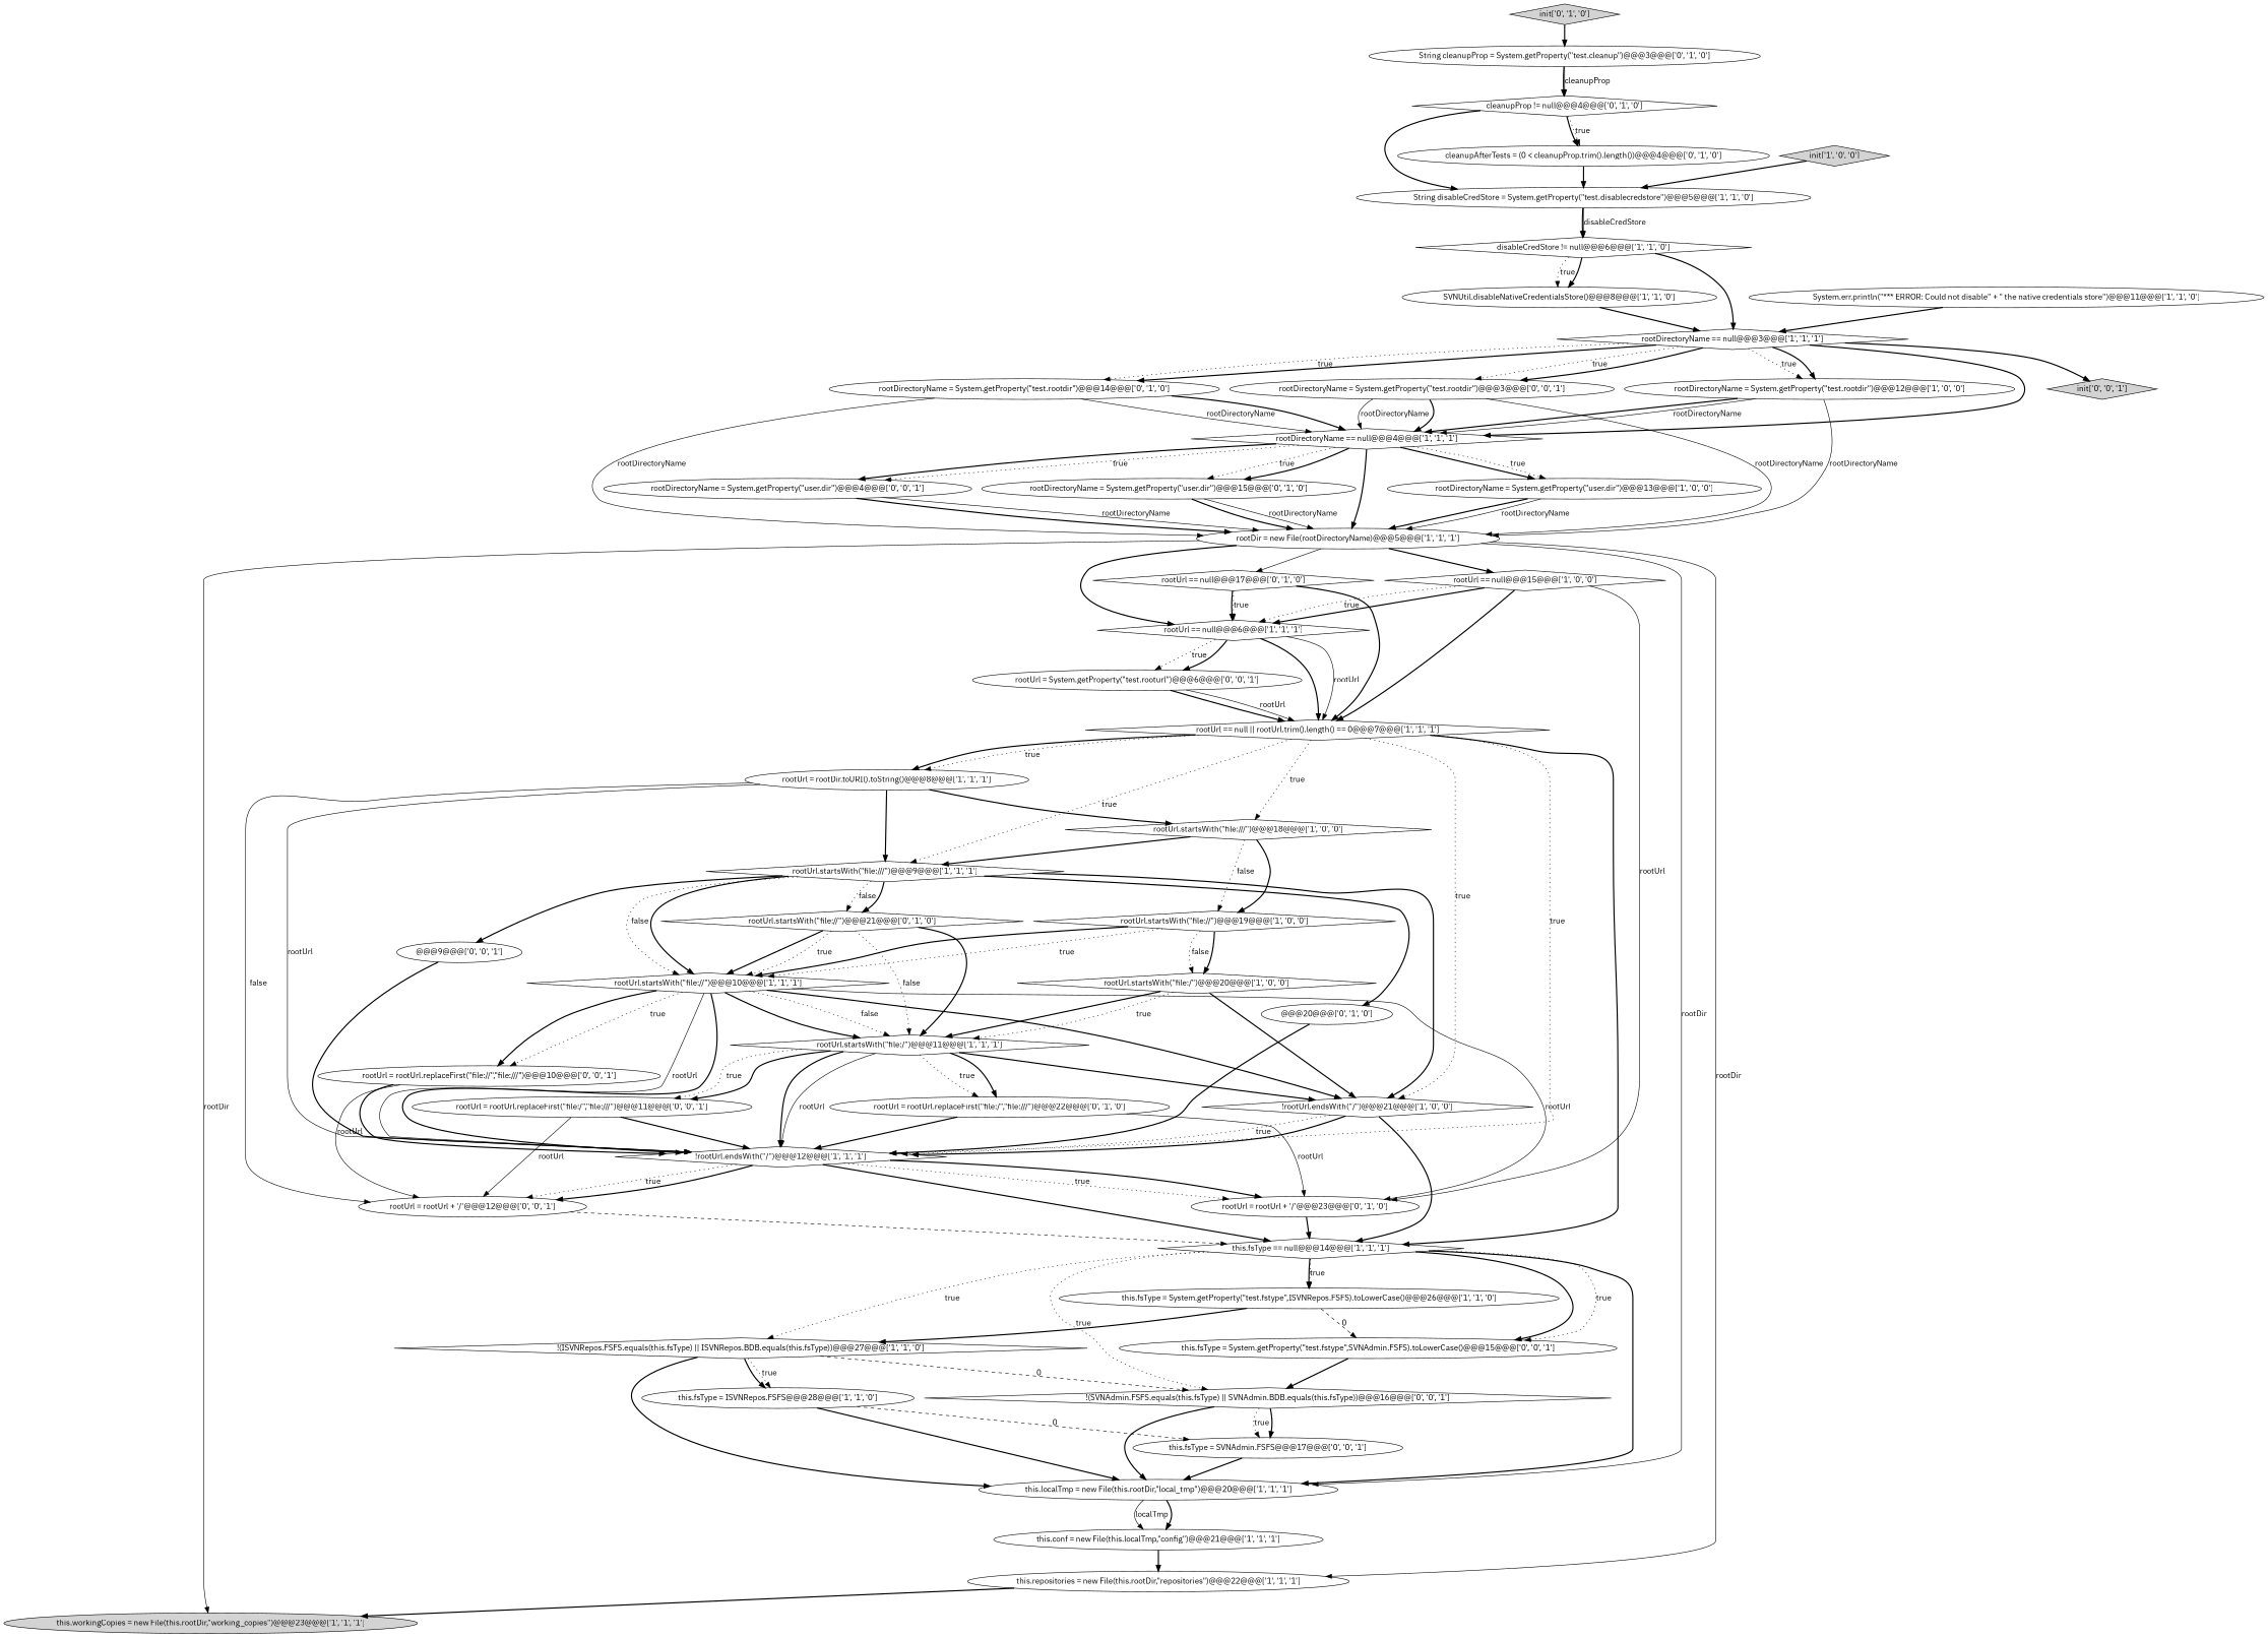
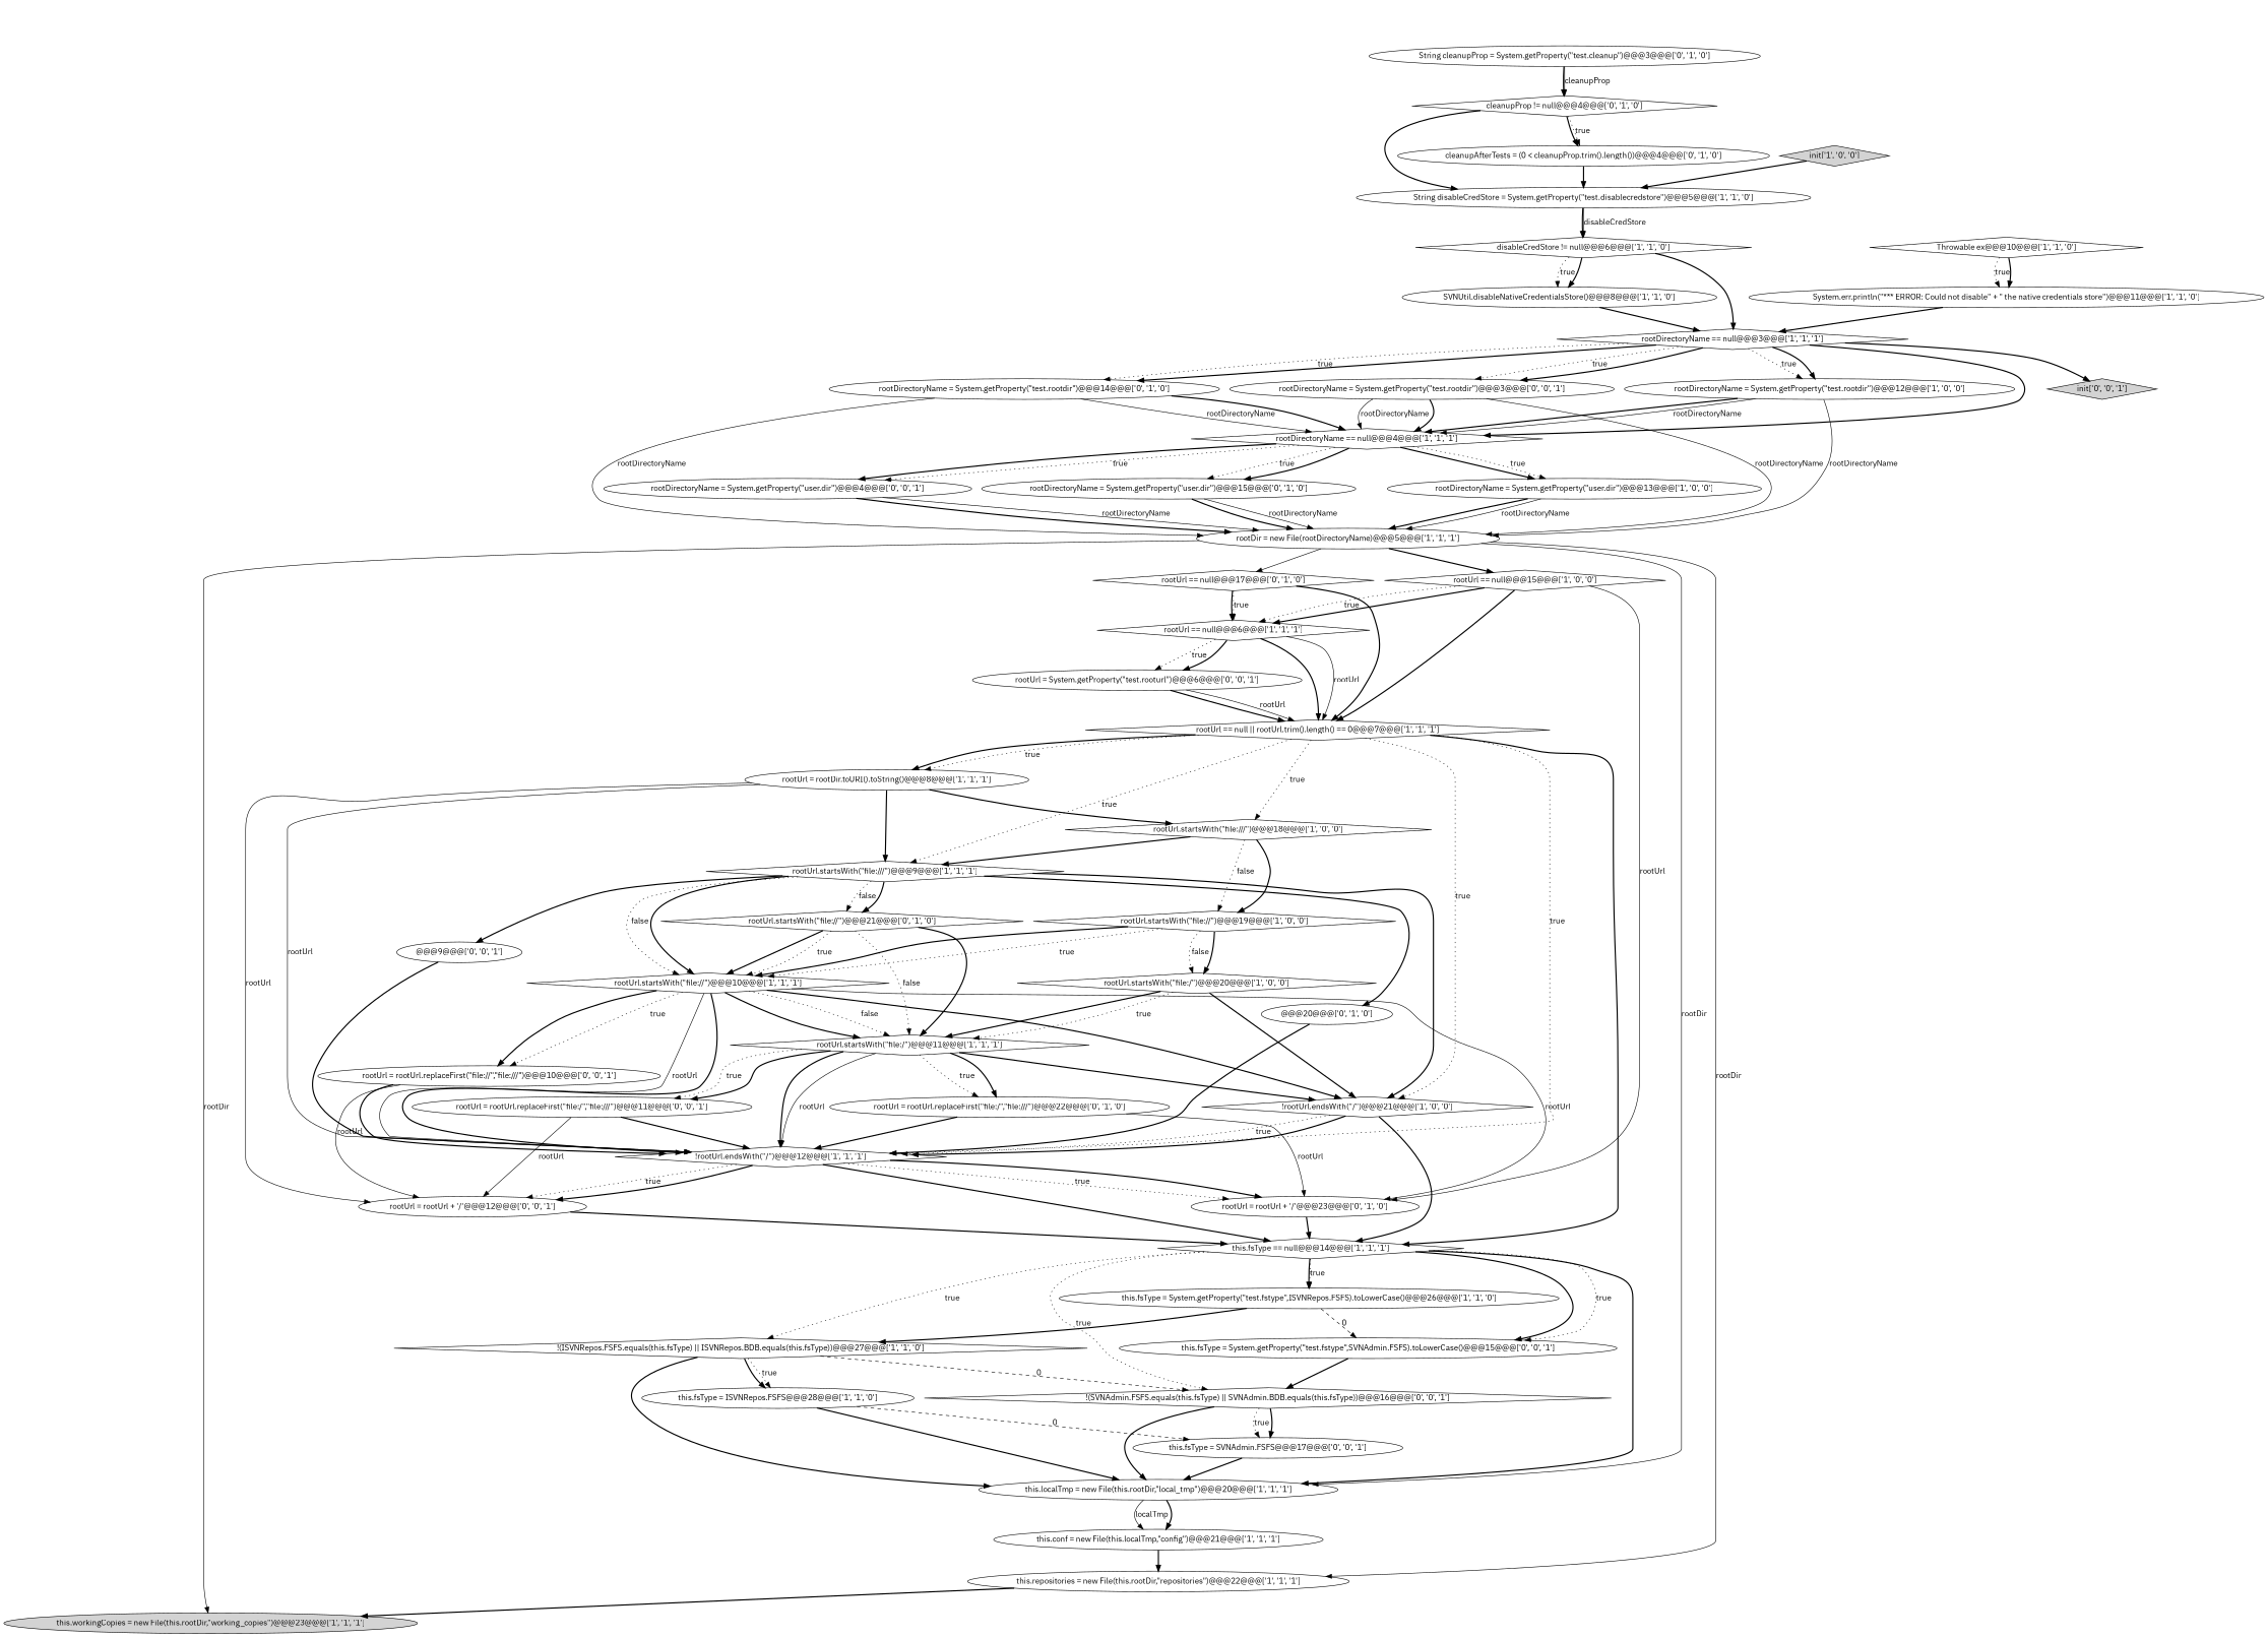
  digraph {
    fontname="IBM Plex Sans"
    node [fillcolor=white fontname="IBM Plex Sans" shape=ellipse style=filled]
    edge [fontname="IBM Plex Sans" style=bold]
    n1 [label="rootDirectoryName = System.getProperty(\"test.rootdir\")@@@12@@@['1', '0', '0']"]
    n2 [label="rootDirectoryName == null@@@4@@@['1', '1', '1']" shape=diamond]
    n3 [label="rootDir = new File(rootDirectoryName)@@@5@@@['1', '1', '1']"]
    n4 [label="rootDirectoryName = System.getProperty(\"user.dir\")@@@13@@@['1', '0', '0']"]
    n5 [label="rootDirectoryName = System.getProperty(\"user.dir\")@@@4@@@['0', '0', '1']"]
    n6 [label="rootDirectoryName = System.getProperty(\"user.dir\")@@@15@@@['0', '1', '0']"]
    n7 [label="this.repositories = new File(this.rootDir,\"repositories\")@@@22@@@['1', '1', '1']"]
    n8 [fillcolor=lightgray label="this.workingCopies = new File(this.rootDir,\"working_copies\")@@@23@@@['1', '1', '1']"]
    n9 [label="this.localTmp = new File(this.rootDir,\"local_tmp\")@@@20@@@['1', '1', '1']"]
    n10 [label="rootUrl == null@@@6@@@['1', '1', '1']" shape=diamond]
    n11 [label="rootUrl == null@@@15@@@['1', '0', '0']" shape=diamond]
    n12 [label="rootUrl == null@@@17@@@['0', '1', '0']" shape=diamond]
    n13 [label="rootUrl = rootDir.toURI().toString()@@@8@@@['1', '1', '1']"]
    n14 [label="rootUrl = rootUrl + '/'@@@12@@@['0', '0', '1']"]
    n15 [label="rootUrl.startsWith(\"file:///\")@@@18@@@['1', '0', '0']" shape=diamond]
    n16 [label="!rootUrl.endsWith(\"/\")@@@12@@@['1', '1', '1']" shape=diamond]
    n17 [label="rootUrl.startsWith(\"file:///\")@@@9@@@['1', '1', '1']" shape=diamond]
    n18 [label="rootUrl = rootUrl + '/'@@@23@@@['0', '1', '0']"]
    n19 [label="this.fsType == null@@@14@@@['1', '1', '1']" shape=diamond]
    n20 [label="rootUrl.startsWith(\"file://\")@@@19@@@['1', '0', '0']" shape=diamond]
    n21 [label="!rootUrl.endsWith(\"/\")@@@21@@@['1', '0', '0']" shape=diamond]
    n22 [label="@@@9@@@['0', '0', '1']"]
    n23 [label="@@@20@@@['0', '1', '0']"]
    n24 [label="rootUrl.startsWith(\"file://\")@@@10@@@['1', '1', '1']" shape=diamond]
    n25 [label="rootUrl.startsWith(\"file://\")@@@21@@@['0', '1', '0']" shape=diamond]
    n26 [label="String disableCredStore = System.getProperty(\"test.disablecredstore\")@@@5@@@['1', '1', '0']"]
    n27 [label="disableCredStore != null@@@6@@@['1', '1', '0']" shape=diamond]
    n28 [label="SVNUtil.disableNativeCredentialsStore()@@@8@@@['1', '1', '0']"]
    n29 [label="rootDirectoryName == null@@@3@@@['1', '1', '1']" shape=diamond]
    n30 [label="!(SVNAdmin.FSFS.equals(this.fsType) || SVNAdmin.BDB.equals(this.fsType))@@@16@@@['0', '0', '1']" shape=diamond]
    n31 [label="this.fsType = System.getProperty(\"test.fstype\",ISVNRepos.FSFS).toLowerCase()@@@26@@@['1', '1', '0']"]
    n32 [label="this.fsType = System.getProperty(\"test.fstype\",SVNAdmin.FSFS).toLowerCase()@@@15@@@['0', '0', '1']"]
    n33 [label="!(ISVNRepos.FSFS.equals(this.fsType) || ISVNRepos.BDB.equals(this.fsType))@@@27@@@['1', '1', '0']" shape=diamond]
    n34 [label="this.fsType = SVNAdmin.FSFS@@@17@@@['0', '0', '1']"]
    n35 [label="this.fsType = ISVNRepos.FSFS@@@28@@@['1', '1', '0']"]
    n36 [label="this.conf = new File(this.localTmp,\"config\")@@@21@@@['1', '1', '1']"]
    n37 [label="rootDirectoryName = System.getProperty(\"test.rootdir\")@@@14@@@['0', '1', '0']"]
    n38 [label="rootDirectoryName = System.getProperty(\"test.rootdir\")@@@3@@@['0', '0', '1']"]
    n39 [fillcolor=lightgray label="init['0', '0', '1']" shape=diamond]
-   n40 [fillcolor=lightgray label="init['0', '1', '0']" shape=diamond]
    n41 [label="String cleanupProp = System.getProperty(\"test.cleanup\")@@@3@@@['0', '1', '0']"]
    n42 [label="cleanupProp != null@@@4@@@['0', '1', '0']" shape=diamond]
    n43 [label="rootUrl.startsWith(\"file:/\")@@@11@@@['1', '1', '1']" shape=diamond]
    n44 [label="rootUrl = rootUrl.replaceFirst(\"file:/\",\"file:///\")@@@22@@@['0', '1', '0']"]
    n45 [label="rootUrl = rootUrl.replaceFirst(\"file:/\",\"file:///\")@@@11@@@['0', '0', '1']"]
    n46 [label="cleanupAfterTests = (0 < cleanupProp.trim().length())@@@4@@@['0', '1', '0']"]
    n47 [label="rootUrl = rootUrl.replaceFirst(\"file://\",\"file:///\")@@@10@@@['0', '0', '1']"]
    n48 [label="rootUrl = System.getProperty(\"test.rooturl\")@@@6@@@['0', '0', '1']"]
    n49 [label="rootUrl == null || rootUrl.trim().length() == 0@@@7@@@['1', '1', '1']" shape=diamond]
+   n50 [label="Throwable ex@@@10@@@['1', '1', '0']" shape=diamond]
    n51 [label="System.err.println(\"*** ERROR: Could not disable\" + \" the native credentials store\")@@@11@@@['1', '1', '0']"]
    n52 [label="rootUrl.startsWith(\"file:/\")@@@20@@@['1', '0', '0']" shape=diamond]
    n53 [fillcolor=lightgray label="init['1', '0', '0']" shape=diamond]
    n1 -> n2
    n1 -> n2 [label=rootDirectoryName style=solid]
    n1 -> n3 [label=rootDirectoryName style=solid]
-   n2 -> n3
    n2 -> n4
    n2 -> n4 [label=true style=dotted]
    n2 -> n5
    n2 -> n5 [label=true style=dotted]
    n2 -> n6 [label=true style=dotted]
    n2 -> n6
    n3 -> n7 [label=rootDir style=solid]
    n3 -> n8 [label=rootDir style=solid]
    n3 -> n9 [label=rootDir style=solid]
-   n3 -> n10
    n3 -> n11
    n3 -> n12 [style=solid]
    n4 -> n3
    n4 -> n3 [label=rootDirectoryName style=solid]
    n5 -> n3 [label=rootDirectoryName style=solid]
    n5 -> n3
    n6 -> n3 [label=rootDirectoryName style=solid]
    n6 -> n3
    n7 -> n8
    n9 -> n36
    n9 -> n36 [label=localTmp style=solid]
    n10 -> n48 [label=true style=dotted]
    n10 -> n48
    n10 -> n49 [label=rootUrl style=solid]
    n10 -> n49
    n11 -> n10
    n11 -> n10 [label=true style=dotted]
    n11 -> n18 [label=rootUrl style=solid]
    n11 -> n49
    n12 -> n10
    n12 -> n10 [label=true style=dotted]
    n12 -> n49
-   n13 -> n14 [label=false style=solid]
+   n13 -> n14 [label=rootUrl style=solid]
    n13 -> n15
    n13 -> n16 [label=rootUrl style=solid]
    n13 -> n17
-   n14 -> n19 [style=dashed]
+   n14 -> n19
    n15 -> n17
    n15 -> n20
    n15 -> n20 [label=false style=dotted]
    n16 -> n14 [label=true style=dotted]
    n16 -> n14
    n16 -> n18
    n16 -> n18 [label=true style=dotted]
    n16 -> n19
    n17 -> n21
    n17 -> n22
    n17 -> n23
    n17 -> n24
    n17 -> n24 [label=false style=dotted]
    n17 -> n25 [label=false style=dotted]
    n17 -> n25
    n18 -> n19
    n19 -> n9
    n19 -> n30 [label=true style=dotted]
    n19 -> n31 [label=true style=dotted]
    n19 -> n31
    n19 -> n32 [label=true style=dotted]
    n19 -> n32
    n19 -> n33 [label=true style=dotted]
    n20 -> n24
    n20 -> n24 [label=true style=dotted]
    n20 -> n52 [label=false style=dotted]
    n20 -> n52
    n21 -> n16 [label=true style=dotted]
    n21 -> n16
    n21 -> n19
    n22 -> n16
    n23 -> n16
    n24 -> n16 [label=rootUrl style=solid]
    n24 -> n16
    n24 -> n18 [label=rootUrl style=solid]
    n24 -> n21
    n24 -> n43 [label=false style=dotted]
    n24 -> n43
    n24 -> n47 [label=true style=dotted]
    n24 -> n47
    n25 -> n24
    n25 -> n24 [label=true style=dotted]
    n25 -> n43 [label=false style=dotted]
    n25 -> n43
    n26 -> n27
    n26 -> n27 [label=disableCredStore style=solid]
    n27 -> n28 [label=true style=dotted]
    n27 -> n28
    n27 -> n29
    n28 -> n29
    n29 -> n1 [label=true style=dotted]
    n29 -> n1
    n29 -> n2
    n29 -> n37
    n29 -> n37 [label=true style=dotted]
    n29 -> n38
    n29 -> n38 [label=true style=dotted]
    n29 -> n39
    n30 -> n9
    n30 -> n34
    n30 -> n34 [label=true style=dotted]
    n31 -> n32 [label=0 style=dashed]
    n31 -> n33
    n32 -> n30
    n33 -> n9
    n33 -> n30 [label=0 style=dashed]
    n33 -> n35 [label=true style=dotted]
    n33 -> n35
    n34 -> n9
    n35 -> n9
    n35 -> n34 [label=0 style=dashed]
    n36 -> n7
    n37 -> n2 [label=rootDirectoryName style=solid]
    n37 -> n2
    n37 -> n3 [label=rootDirectoryName style=solid]
    n38 -> n2
    n38 -> n2 [label=rootDirectoryName style=solid]
    n38 -> n3 [label=rootDirectoryName style=solid]
-   n40 -> n41
    n41 -> n42
    n41 -> n42 [label=cleanupProp style=solid]
    n42 -> n26
    n42 -> n46 [label=true style=dotted]
    n42 -> n46
    n43 -> n16 [label=rootUrl style=solid]
    n43 -> n16
    n43 -> n21
    n43 -> n44 [label=true style=dotted]
    n43 -> n44
    n43 -> n45
    n43 -> n45 [label=true style=dotted]
    n44 -> n16
    n44 -> n18 [label=rootUrl style=solid]
    n45 -> n14 [label=rootUrl style=solid]
    n45 -> n16
    n46 -> n26
    n47 -> n14 [label=rootUrl style=solid]
    n47 -> n16
    n48 -> n49
    n48 -> n49 [label=rootUrl style=solid]
    n49 -> n13
    n49 -> n13 [label=true style=dotted]
    n49 -> n15 [label=true style=dotted]
    n49 -> n16 [label=true style=dotted]
    n49 -> n17 [label=true style=dotted]
    n49 -> n19
    n49 -> n21 [label=true style=dotted]
+   n50 -> n51 [label=true style=dotted]
+   n50 -> n51
    n51 -> n29
    n52 -> n21
    n52 -> n43
    n52 -> n43 [label=true style=dotted]
    n53 -> n26
  }
